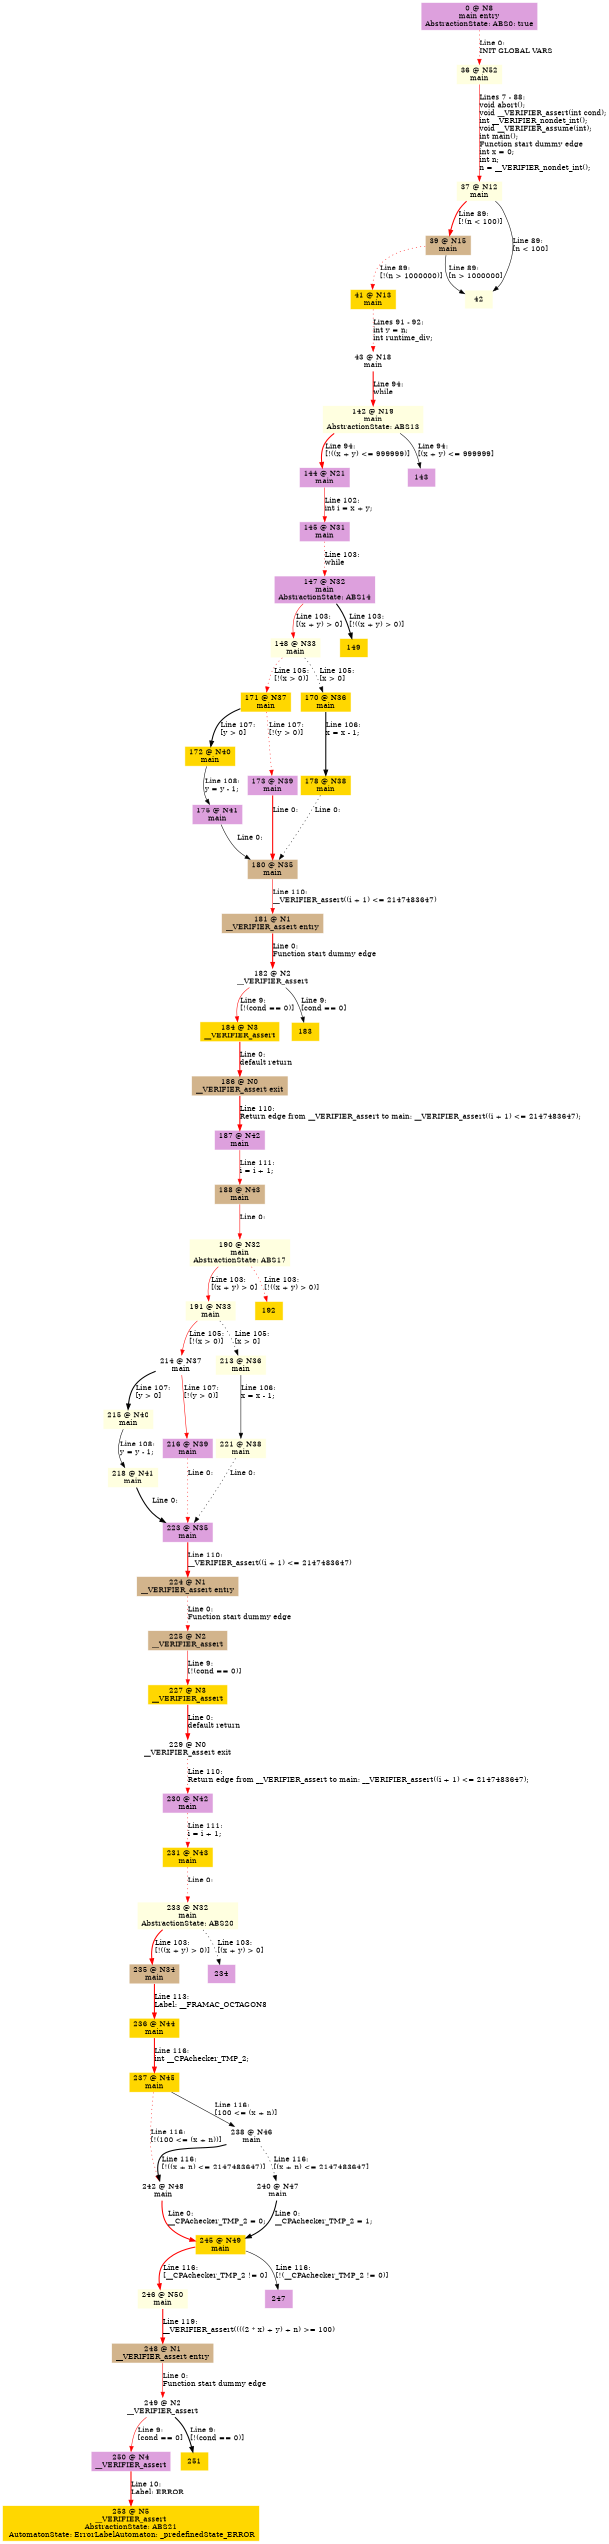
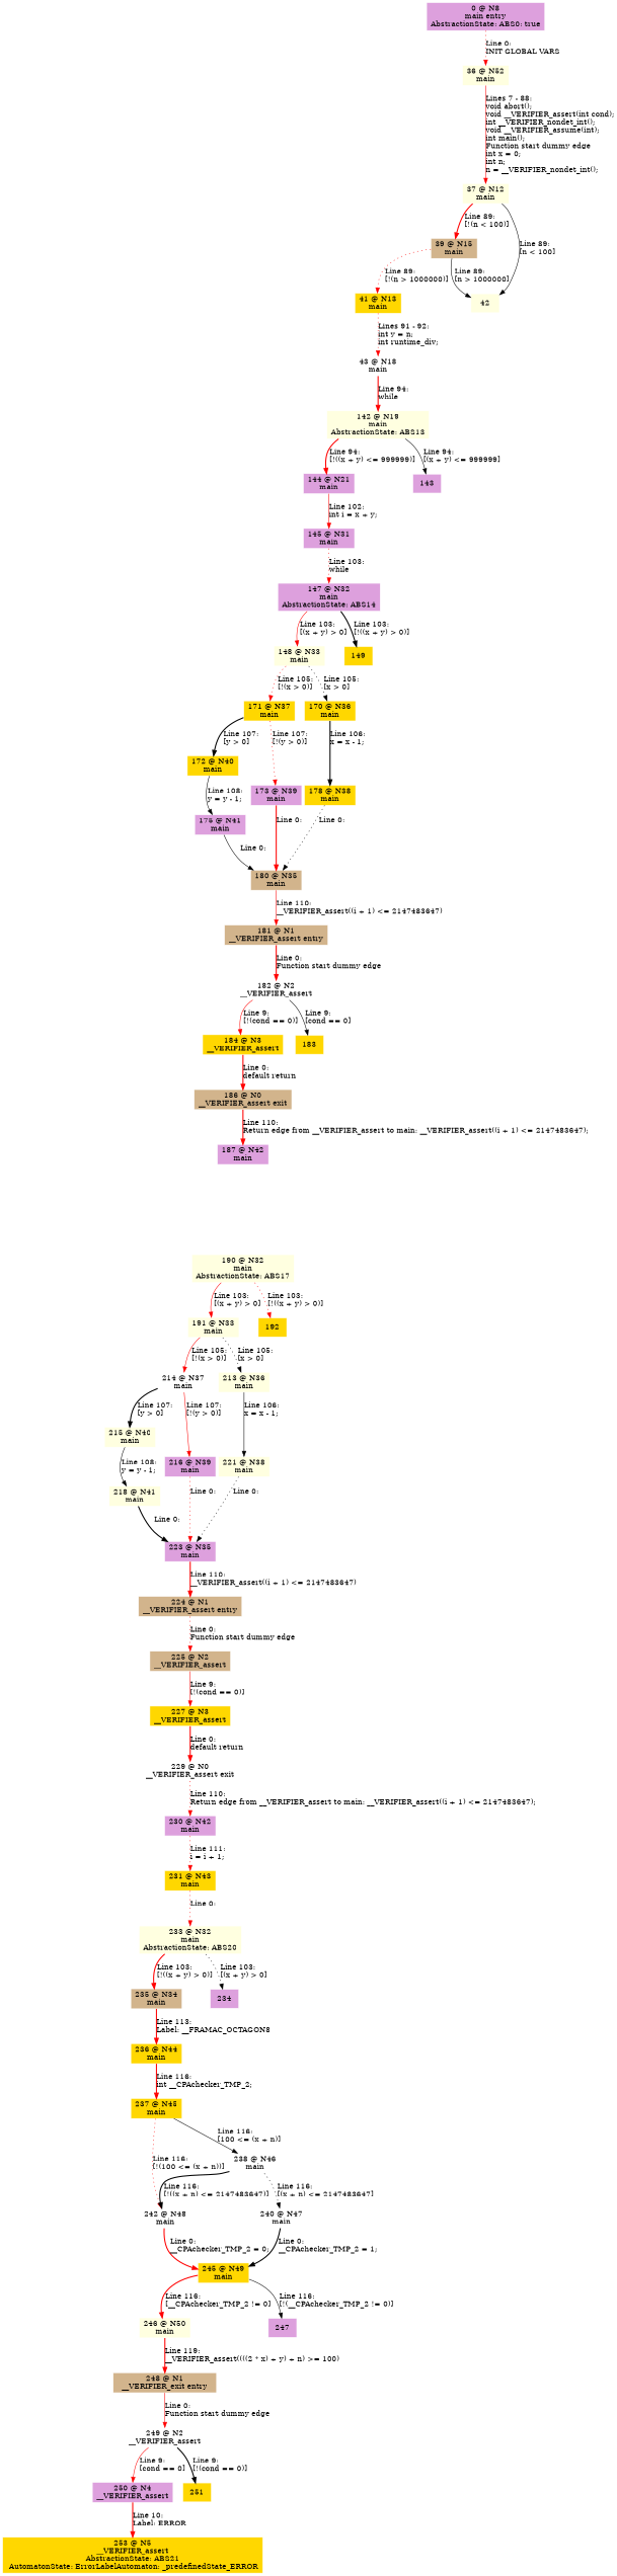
  digraph {
    node [color=white fillcolor=gold shape=box style=filled]
    edge [color=red style=bold]
    n1 [fillcolor=plum label="0 @ N8\nmain entry\nAbstractionState: ABS0: true\n"]
    n2 [fillcolor=lightyellow label="36 @ N52\nmain\n"]
    n3 [fillcolor=lightyellow label="37 @ N12\nmain\n"]
    n4 [fillcolor=tan label="39 @ N15\nmain\n"]
    42 [fillcolor=lightyellow]
    n6 [label="41 @ N13\nmain\n"]
    n7 [fillcolor=white label="43 @ N18\nmain\n"]
    n8 [fillcolor=lightyellow label="142 @ N19\nmain\nAbstractionState: ABS13\n"]
    n9 [fillcolor=plum label="144 @ N21\nmain\n"]
    143 [fillcolor=plum]
    n11 [fillcolor=plum label="145 @ N31\nmain\n"]
    n12 [fillcolor=plum label="147 @ N32\nmain\nAbstractionState: ABS14\n"]
    n13 [fillcolor=lightyellow label="148 @ N33\nmain\n"]
    149
    n15 [label="171 @ N37\nmain\n"]
    n16 [label="170 @ N36\nmain\n"]
    n17 [fillcolor=plum label="173 @ N39\nmain\n"]
    n18 [label="172 @ N40\nmain\n"]
    n19 [label="178 @ N38\nmain\n"]
    n20 [fillcolor=tan label="180 @ N35\nmain\n"]
    n21 [fillcolor=plum label="175 @ N41\nmain\n"]
    n22 [fillcolor=tan label="181 @ N1\n__VERIFIER_assert entry\n"]
    n23 [fillcolor=white label="182 @ N2\n__VERIFIER_assert\n"]
    n24 [label="184 @ N3\n__VERIFIER_assert\n"]
    183
    n26 [fillcolor=tan label="186 @ N0\n__VERIFIER_assert exit\n"]
    n27 [fillcolor=plum label="187 @ N42\nmain\n"]
-   n28 [fillcolor=tan label="188 @ N43\nmain\n"]
    n29 [fillcolor=lightyellow label="190 @ N32\nmain\nAbstractionState: ABS17\n"]
    n30 [fillcolor=lightyellow label="191 @ N33\nmain\n"]
    192
    n32 [fillcolor=white label="214 @ N37\nmain\n"]
    n33 [fillcolor=lightyellow label="213 @ N36\nmain\n"]
    n34 [fillcolor=plum label="216 @ N39\nmain\n"]
    n35 [fillcolor=lightyellow label="215 @ N40\nmain\n"]
    n36 [fillcolor=lightyellow label="221 @ N38\nmain\n"]
    n37 [fillcolor=plum label="223 @ N35\nmain\n"]
    n38 [fillcolor=lightyellow label="218 @ N41\nmain\n"]
    n39 [fillcolor=tan label="224 @ N1\n__VERIFIER_assert entry\n"]
    n40 [fillcolor=tan label="225 @ N2\n__VERIFIER_assert\n"]
    n41 [label="227 @ N3\n__VERIFIER_assert\n"]
    n42 [fillcolor=white label="229 @ N0\n__VERIFIER_assert exit\n"]
    n43 [fillcolor=plum label="230 @ N42\nmain\n"]
    n44 [label="231 @ N43\nmain\n"]
    n45 [fillcolor=lightyellow label="233 @ N32\nmain\nAbstractionState: ABS20\n"]
    n46 [fillcolor=tan label="235 @ N34\nmain\n"]
    234 [fillcolor=plum]
    n48 [label="236 @ N44\nmain\n"]
    n49 [label="237 @ N45\nmain\n"]
    n50 [fillcolor=white label="242 @ N48\nmain\n"]
    n51 [fillcolor=white label="238 @ N46\nmain\n"]
    n52 [label="245 @ N49\nmain\n"]
    n53 [fillcolor=white label="240 @ N47\nmain\n"]
    n54 [fillcolor=lightyellow label="246 @ N50\nmain\n"]
    247 [fillcolor=plum]
-   n56 [fillcolor=tan label="248 @ N1\n__VERIFIER_assert entry\n"]
+   n56 [fillcolor=tan label="248 @ N1\n__VERIFIER_exit entry\n"]
    n57 [fillcolor=white label="249 @ N2\n__VERIFIER_assert\n"]
    n58 [fillcolor=plum label="250 @ N4\n__VERIFIER_assert\n"]
    251
    n60 [label="253 @ N5\n__VERIFIER_assert\nAbstractionState: ABS21\n AutomatonState: ErrorLabelAutomaton: _predefinedState_ERROR\n"]
    n1 -> n2 [label="Line 0: \lINIT GLOBAL VARS\l" style=dotted]
    n2 -> n3 [label="Lines 7 - 88: \lvoid abort();\lvoid __VERIFIER_assert(int cond);\lint __VERIFIER_nondet_int();\lvoid __VERIFIER_assume(int);\lint main();\lFunction start dummy edge\lint x = 0;\lint n;\ln = __VERIFIER_nondet_int();\l" style=solid]
    n3 -> n4 [label="Line 89: \l[!(n < 100)]\l"]
    n3 -> 42 [label="Line 89: \l[n < 100]\l" style=solid color=""]
    n4 -> 42 [label="Line 89: \l[n > 1000000]\l" style=solid color=""]
    n4 -> n6 [label="Line 89: \l[!(n > 1000000)]\l" style=dotted]
    n6 -> n7 [label="Lines 91 - 92: \lint y = n;\lint runtime_div;\l" style=dotted]
    n7 -> n8 [label="Line 94: \lwhile\l"]
    n8 -> n9 [label="Line 94: \l[!((x + y) <= 999999)]\l"]
    n8 -> 143 [label="Line 94: \l[(x + y) <= 999999]\l" style=solid color=""]
    n9 -> n11 [label="Line 102: \lint i = x + y;\l" style=solid]
    n11 -> n12 [label="Line 103: \lwhile\l" style=dotted]
    n12 -> n13 [label="Line 103: \l[(x + y) > 0]\l" style=solid]
    n12 -> 149 [label="Line 103: \l[!((x + y) > 0)]\l" color=""]
    n13 -> n15 [label="Line 105: \l[!(x > 0)]\l" style=dotted]
    n13 -> n16 [label="Line 105: \l[x > 0]\l" style=dotted color=""]
    n15 -> n17 [label="Line 107: \l[!(y > 0)]\l" style=dotted]
    n15 -> n18 [label="Line 107: \l[y > 0]\l" color=""]
    n16 -> n19 [label="Line 106: \lx = x - 1;\l" color=""]
    n17 -> n20 [label="Line 0: \l\l"]
    n18 -> n21 [label="Line 108: \ly = y - 1;\l" style=solid color=""]
    n19 -> n20 [label="Line 0: \l\l" style=dotted color=""]
    n20 -> n22 [label="Line 110: \l__VERIFIER_assert((i + 1) <= 2147483647)\l" style=solid]
    n21 -> n20 [label="Line 0: \l\l" style=solid color=""]
    n22 -> n23 [label="Line 0: \lFunction start dummy edge\l"]
    n23 -> n24 [label="Line 9: \l[!(cond == 0)]\l" style=solid]
    n23 -> 183 [label="Line 9: \l[cond == 0]\l" style=solid color=""]
    n24 -> n26 [label="Line 0: \ldefault return\l"]
    n26 -> n27 [label="Line 110: \lReturn edge from __VERIFIER_assert to main: __VERIFIER_assert((i + 1) <= 2147483647);\l"]
-   n27 -> n28 [label="Line 111: \li = i + 1;\l" style=solid]
-   n28 -> n29 [label="Line 0: \l\l" style=solid]
    n29 -> n30 [label="Line 103: \l[(x + y) > 0]\l" style=solid]
    n29 -> 192 [label="Line 103: \l[!((x + y) > 0)]\l" style=dotted]
    n30 -> n32 [label="Line 105: \l[!(x > 0)]\l" style=solid]
    n30 -> n33 [label="Line 105: \l[x > 0]\l" style=dotted color=""]
    n32 -> n34 [label="Line 107: \l[!(y > 0)]\l" style=solid]
    n32 -> n35 [label="Line 107: \l[y > 0]\l" color=""]
    n33 -> n36 [label="Line 106: \lx = x - 1;\l" style=solid color=""]
    n34 -> n37 [label="Line 0: \l\l" style=dotted]
    n35 -> n38 [label="Line 108: \ly = y - 1;\l" style=solid color=""]
    n36 -> n37 [label="Line 0: \l\l" style=dotted color=""]
    n37 -> n39 [label="Line 110: \l__VERIFIER_assert((i + 1) <= 2147483647)\l"]
    n38 -> n37 [label="Line 0: \l\l" color=""]
    n39 -> n40 [label="Line 0: \lFunction start dummy edge\l" style=dotted]
    n40 -> n41 [label="Line 9: \l[!(cond == 0)]\l" style=solid]
    n41 -> n42 [label="Line 0: \ldefault return\l"]
    n42 -> n43 [label="Line 110: \lReturn edge from __VERIFIER_assert to main: __VERIFIER_assert((i + 1) <= 2147483647);\l" style=dotted]
    n43 -> n44 [label="Line 111: \li = i + 1;\l" style=dotted]
    n44 -> n45 [label="Line 0: \l\l" style=dotted]
    n45 -> n46 [label="Line 103: \l[!((x + y) > 0)]\l"]
    n45 -> 234 [label="Line 103: \l[(x + y) > 0]\l" style=dotted color=""]
    n46 -> n48 [label="Line 113: \lLabel: __FRAMAC_OCTAGON8\l"]
    n48 -> n49 [label="Line 116: \lint __CPAchecker_TMP_2;\l"]
    n49 -> n50 [label="Line 116: \l[!(100 <= (x + n))]\l" style=dotted]
    n49 -> n51 [label="Line 116: \l[100 <= (x + n)]\l" style=solid color=""]
    n50 -> n52 [label="Line 0: \l__CPAchecker_TMP_2 = 0;\l"]
    n51 -> n50 [label="Line 116: \l[!((x + n) <= 2147483647)]\l" color=""]
    n51 -> n53 [label="Line 116: \l[(x + n) <= 2147483647]\l" style=dotted color=""]
    n52 -> n54 [label="Line 116: \l[__CPAchecker_TMP_2 != 0]\l"]
    n52 -> 247 [label="Line 116: \l[!(__CPAchecker_TMP_2 != 0)]\l" style=solid color=""]
    n53 -> n52 [label="Line 0: \l__CPAchecker_TMP_2 = 1;\l" color=""]
    n54 -> n56 [label="Line 119: \l__VERIFIER_assert((((2 * x) + y) + n) >= 100)\l"]
    n56 -> n57 [label="Line 0: \lFunction start dummy edge\l" style=solid]
    n57 -> n58 [label="Line 9: \l[cond == 0]\l" style=solid]
    n57 -> 251 [label="Line 9: \l[!(cond == 0)]\l" color=""]
    n58 -> n60 [label="Line 10: \lLabel: ERROR\l"]
  }
